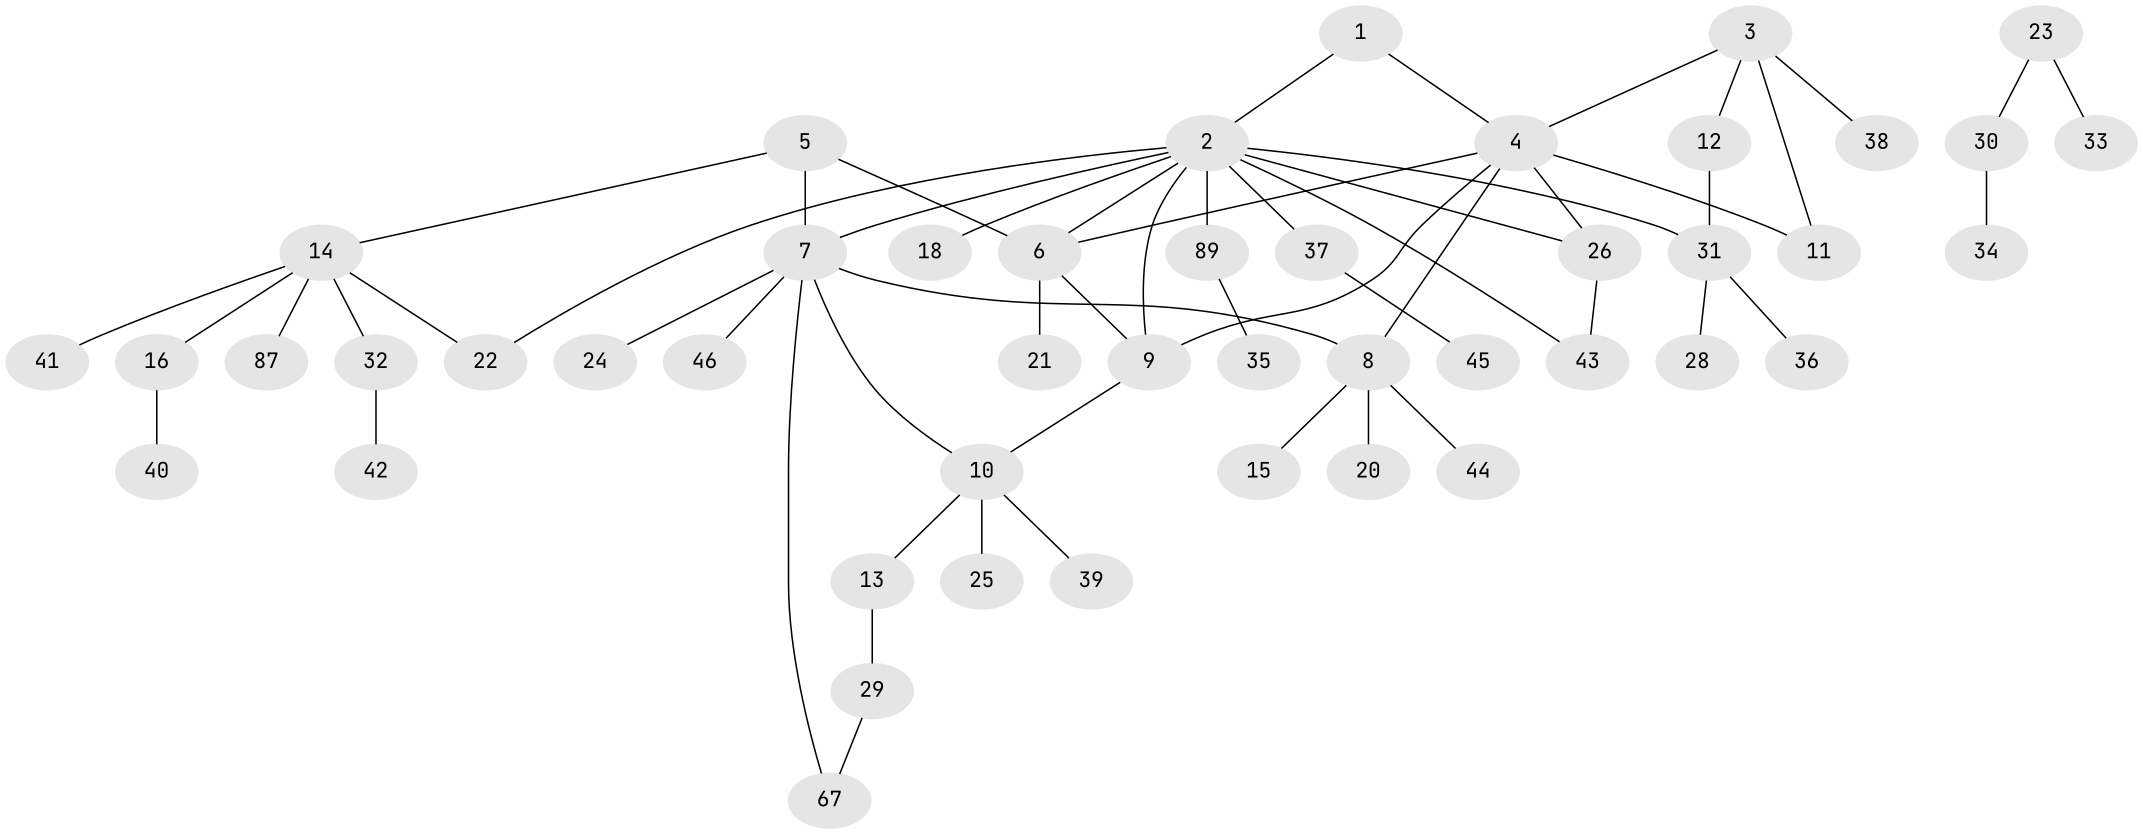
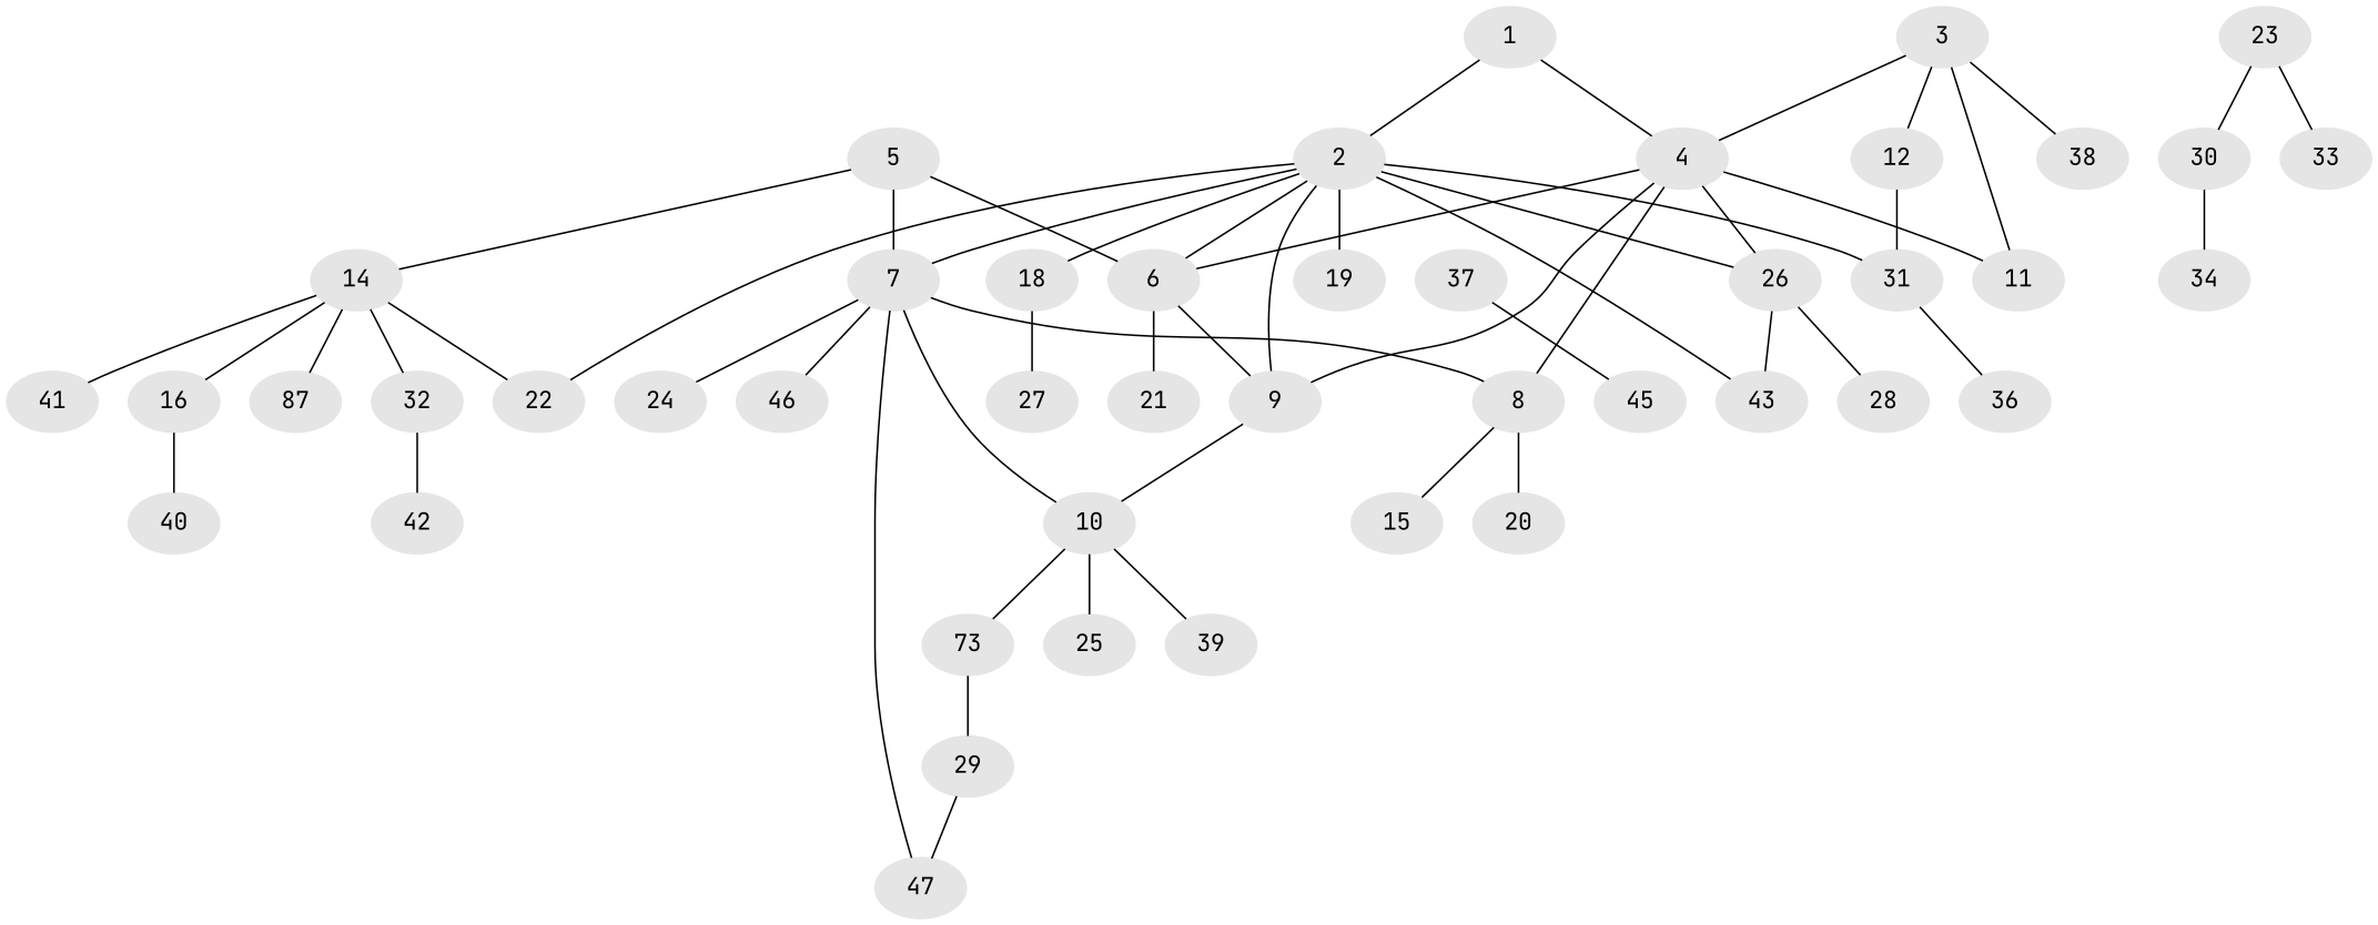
  graph {
    fontname="JetBrains Mono"
    node [color=gray90 fontname="JetBrains Mono" style=filled]
    edge [fontname="JetBrains Mono"]
    1
    2
    4
    6
    7
    9
    18
-   19 [label=89]
+   19
    22
    26
    31
    37
    43
    8
    11
    21
    10
    24
    46
-   47 [label=67]
-   35
+   47
+   27
    28
    36
    45
    3
    12
    38
    23
    30
    33
    15
    20
-   44
    5
    14
    16
    n38 [label=87]
    32
    41
-   13
+   13 [label=73]
    25
    39
    29
    40
    42
    34
    1 -- 2
    1 -- 4
    2 -- 6
    2 -- 7
    2 -- 9
    2 -- 18
    2 -- 19
    2 -- 22
    2 -- 26
    2 -- 31
-   2 -- 37
    2 -- 43
    4 -- 6
    4 -- 9
    4 -- 26
    4 -- 8
    4 -- 11
    6 -- 9
    6 -- 21
    7 -- 8
    7 -- 10
    7 -- 24
    7 -- 46
    7 -- 47
    9 -- 10
-   19 -- 35
+   18 -- 27
    26 -- 43
-   31 -- 28
+   26 -- 28
    31 -- 36
    37 -- 45
    8 -- 15
    8 -- 20
-   8 -- 44
    10 -- 13
    10 -- 25
    10 -- 39
    3 -- 4
    3 -- 11
    3 -- 12
    3 -- 38
    12 -- 31
    23 -- 30
    23 -- 33
    30 -- 34
    5 -- 6
    5 -- 7
    5 -- 14
    14 -- 22
    14 -- 16
    14 -- n38
    14 -- 32
    14 -- 41
    16 -- 40
    32 -- 42
    13 -- 29
    29 -- 47
  }
